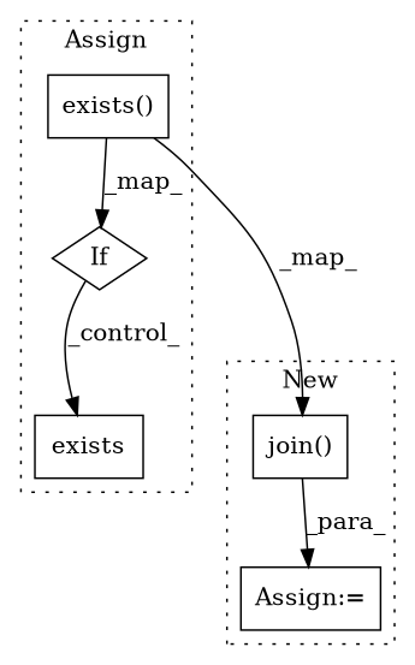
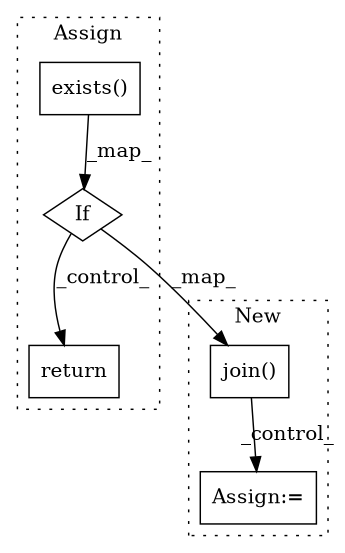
  digraph {
    node [a=75 l=3 shape=box]
    n1 [l="15,1" label="exists()" s="1194,1234"]
    n2 [a=96 label=If s=1173 shape=diamond]
-   n3 [a=93 l=6 label=exists s=1629]
+   n3 [a=93 l=6 label=return s=1629]
    n4 [l="13,1" label="join()" s="1662,1713"]
    n5 [a=68 label="Assign:=" s=1659]
    subgraph cluster_1 {
      label=Assign
      style=dotted
      n1
      n2
      n3
    }
    subgraph cluster_2 {
      label=New
      style=dotted
      n4
      n5
    }
    n1 -> n2 [label=_map_]
-   n1 -> n4 [label=_map_]
+   n2 -> n4 [label=_map_]
    n2 -> n3 [label=_control_]
-   n4 -> n5 [label=_para_]
+   n4 -> n5 [label=_control_]
  }
